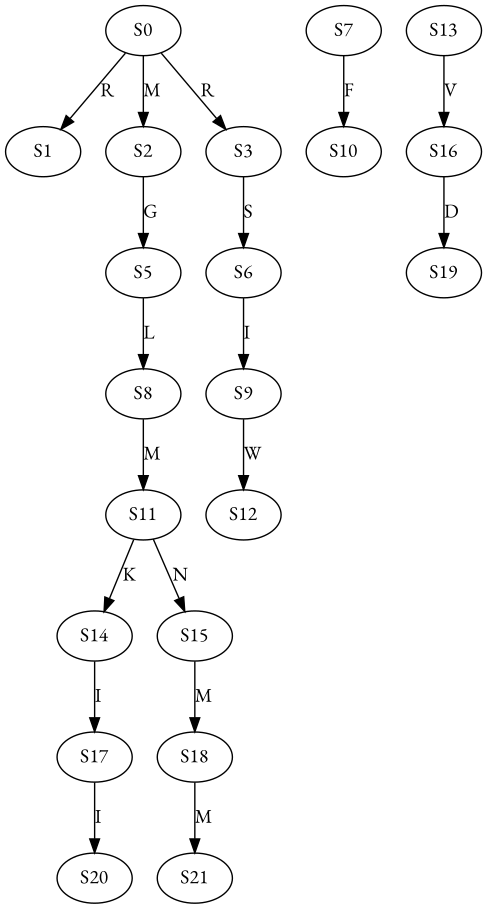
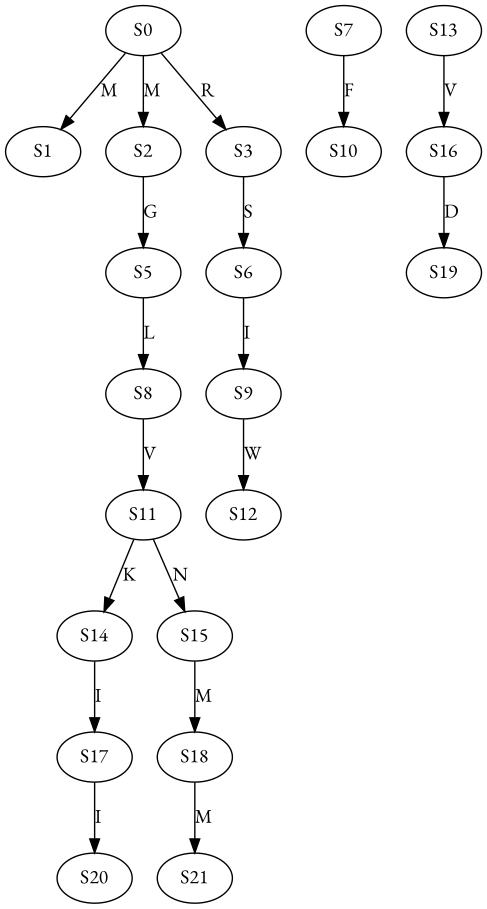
  strict digraph {
    fontname="EB Garamond"
    node [fontname="EB Garamond"]
    edge [fontname="EB Garamond"]
    S0
    S1
    S2
    S3
    S5
    S6
    S8
    S9
    S7
    S10
    S11
    S12
    S14
    S15
    S13
    S16
    S17
    S18
    S19
    S20
    S21
-   S0 -> S1 [label=R]
+   S0 -> S1 [label=M]
    S0 -> S2 [label=M]
    S0 -> S3 [label=R]
    S2 -> S5 [label=G]
    S3 -> S6 [label=S]
    S5 -> S8 [label=L]
    S6 -> S9 [label=I]
-   S8 -> S11 [label=M]
+   S8 -> S11 [label=V]
    S9 -> S12 [label=W]
    S7 -> S10 [label=F]
    S11 -> S14 [label=K]
    S11 -> S15 [label=N]
    S14 -> S17 [label=I]
    S15 -> S18 [label=M]
    S13 -> S16 [label=V]
    S16 -> S19 [label=D]
    S17 -> S20 [label=I]
    S18 -> S21 [label=M]
  }
